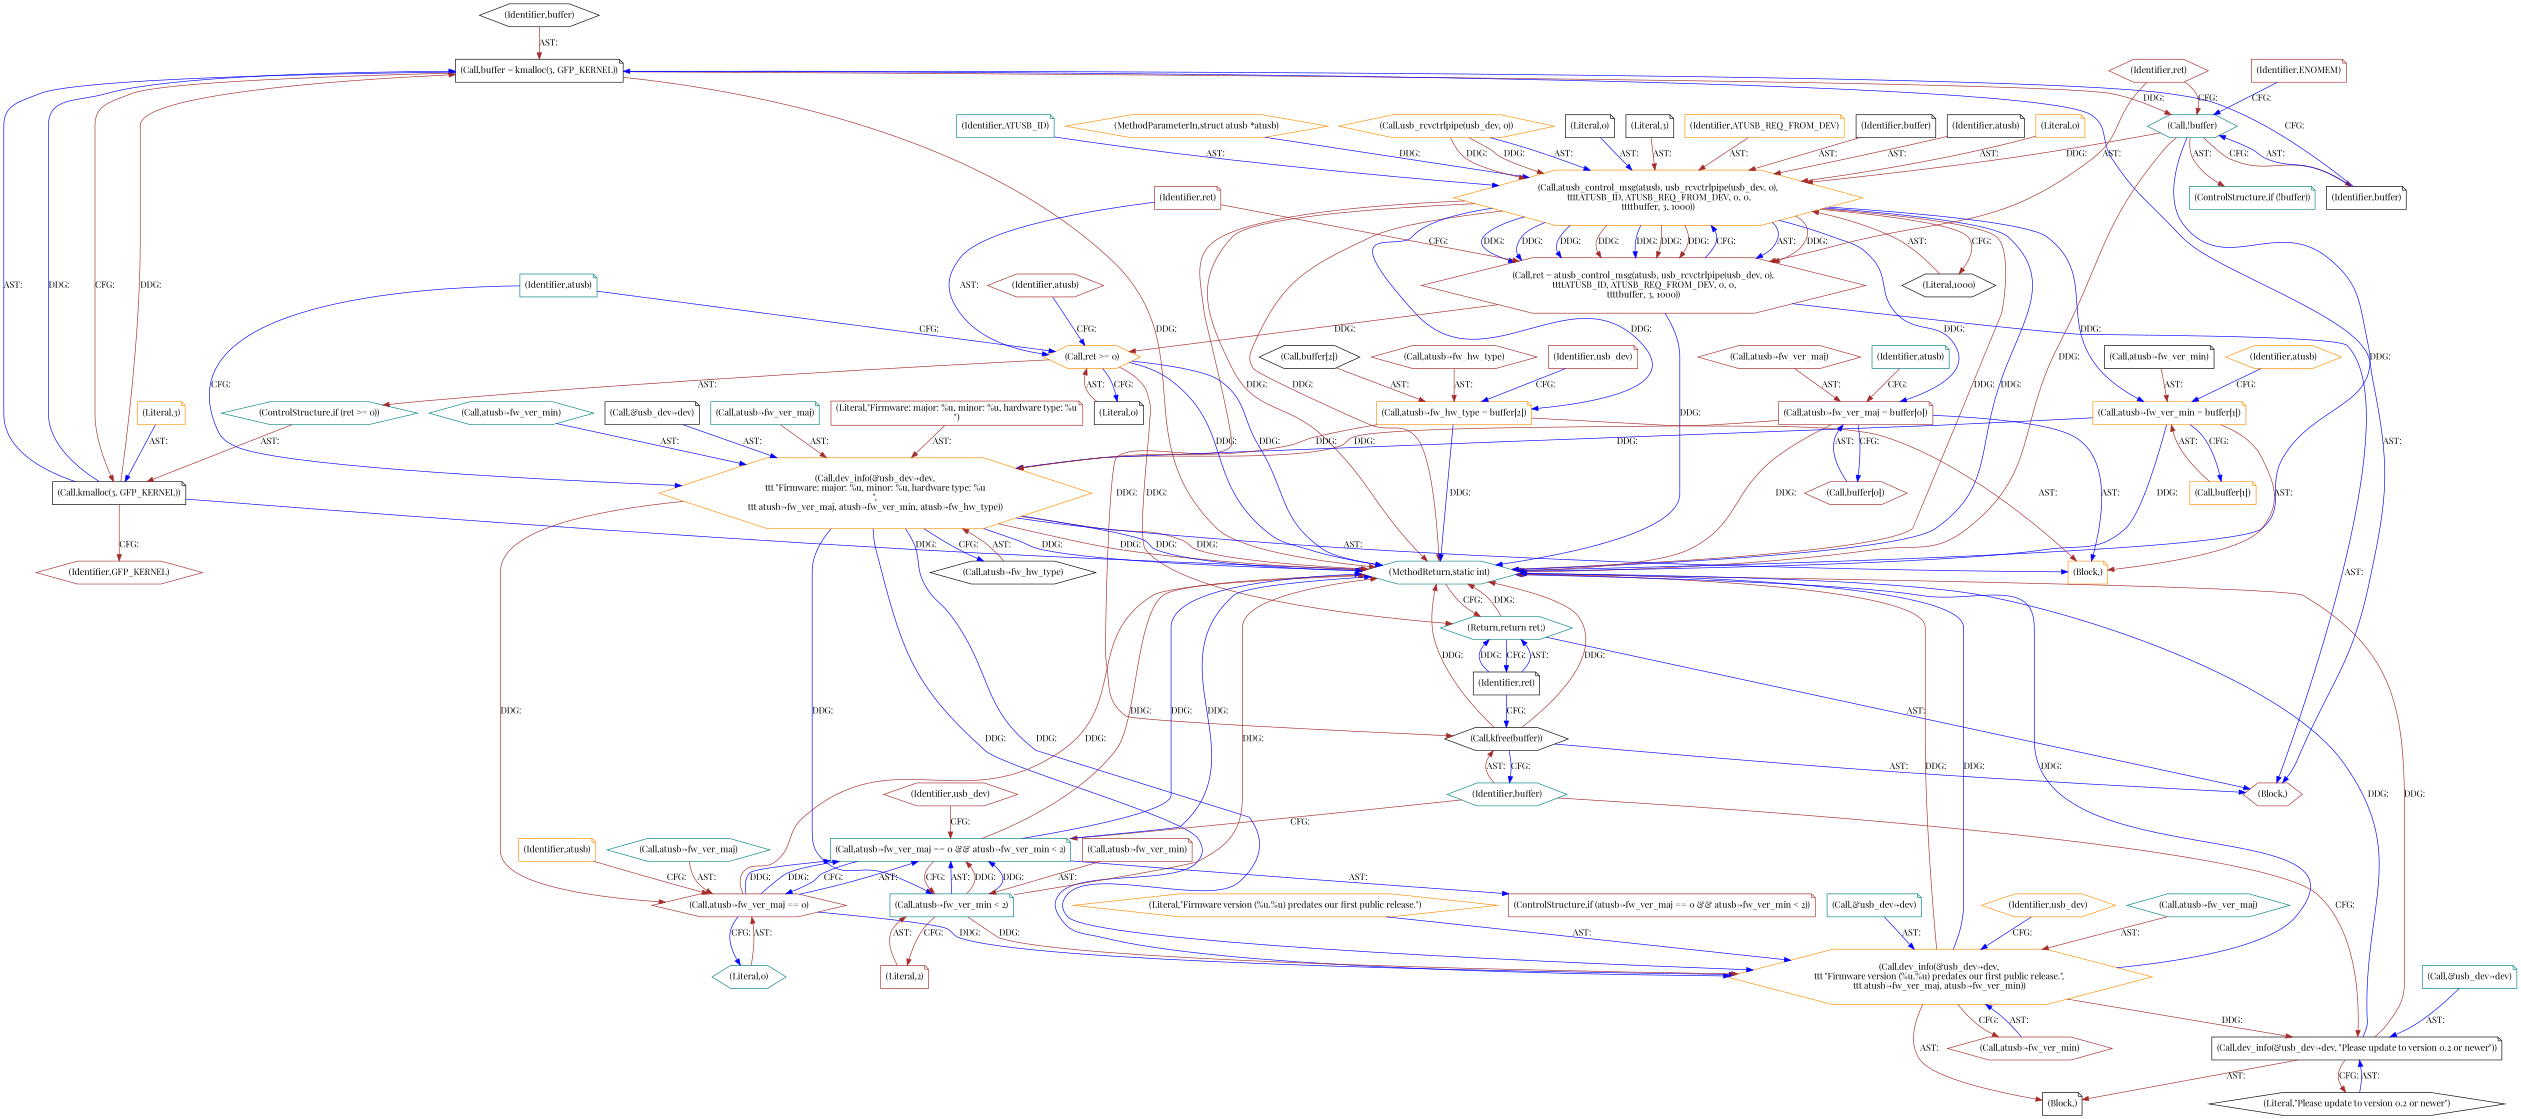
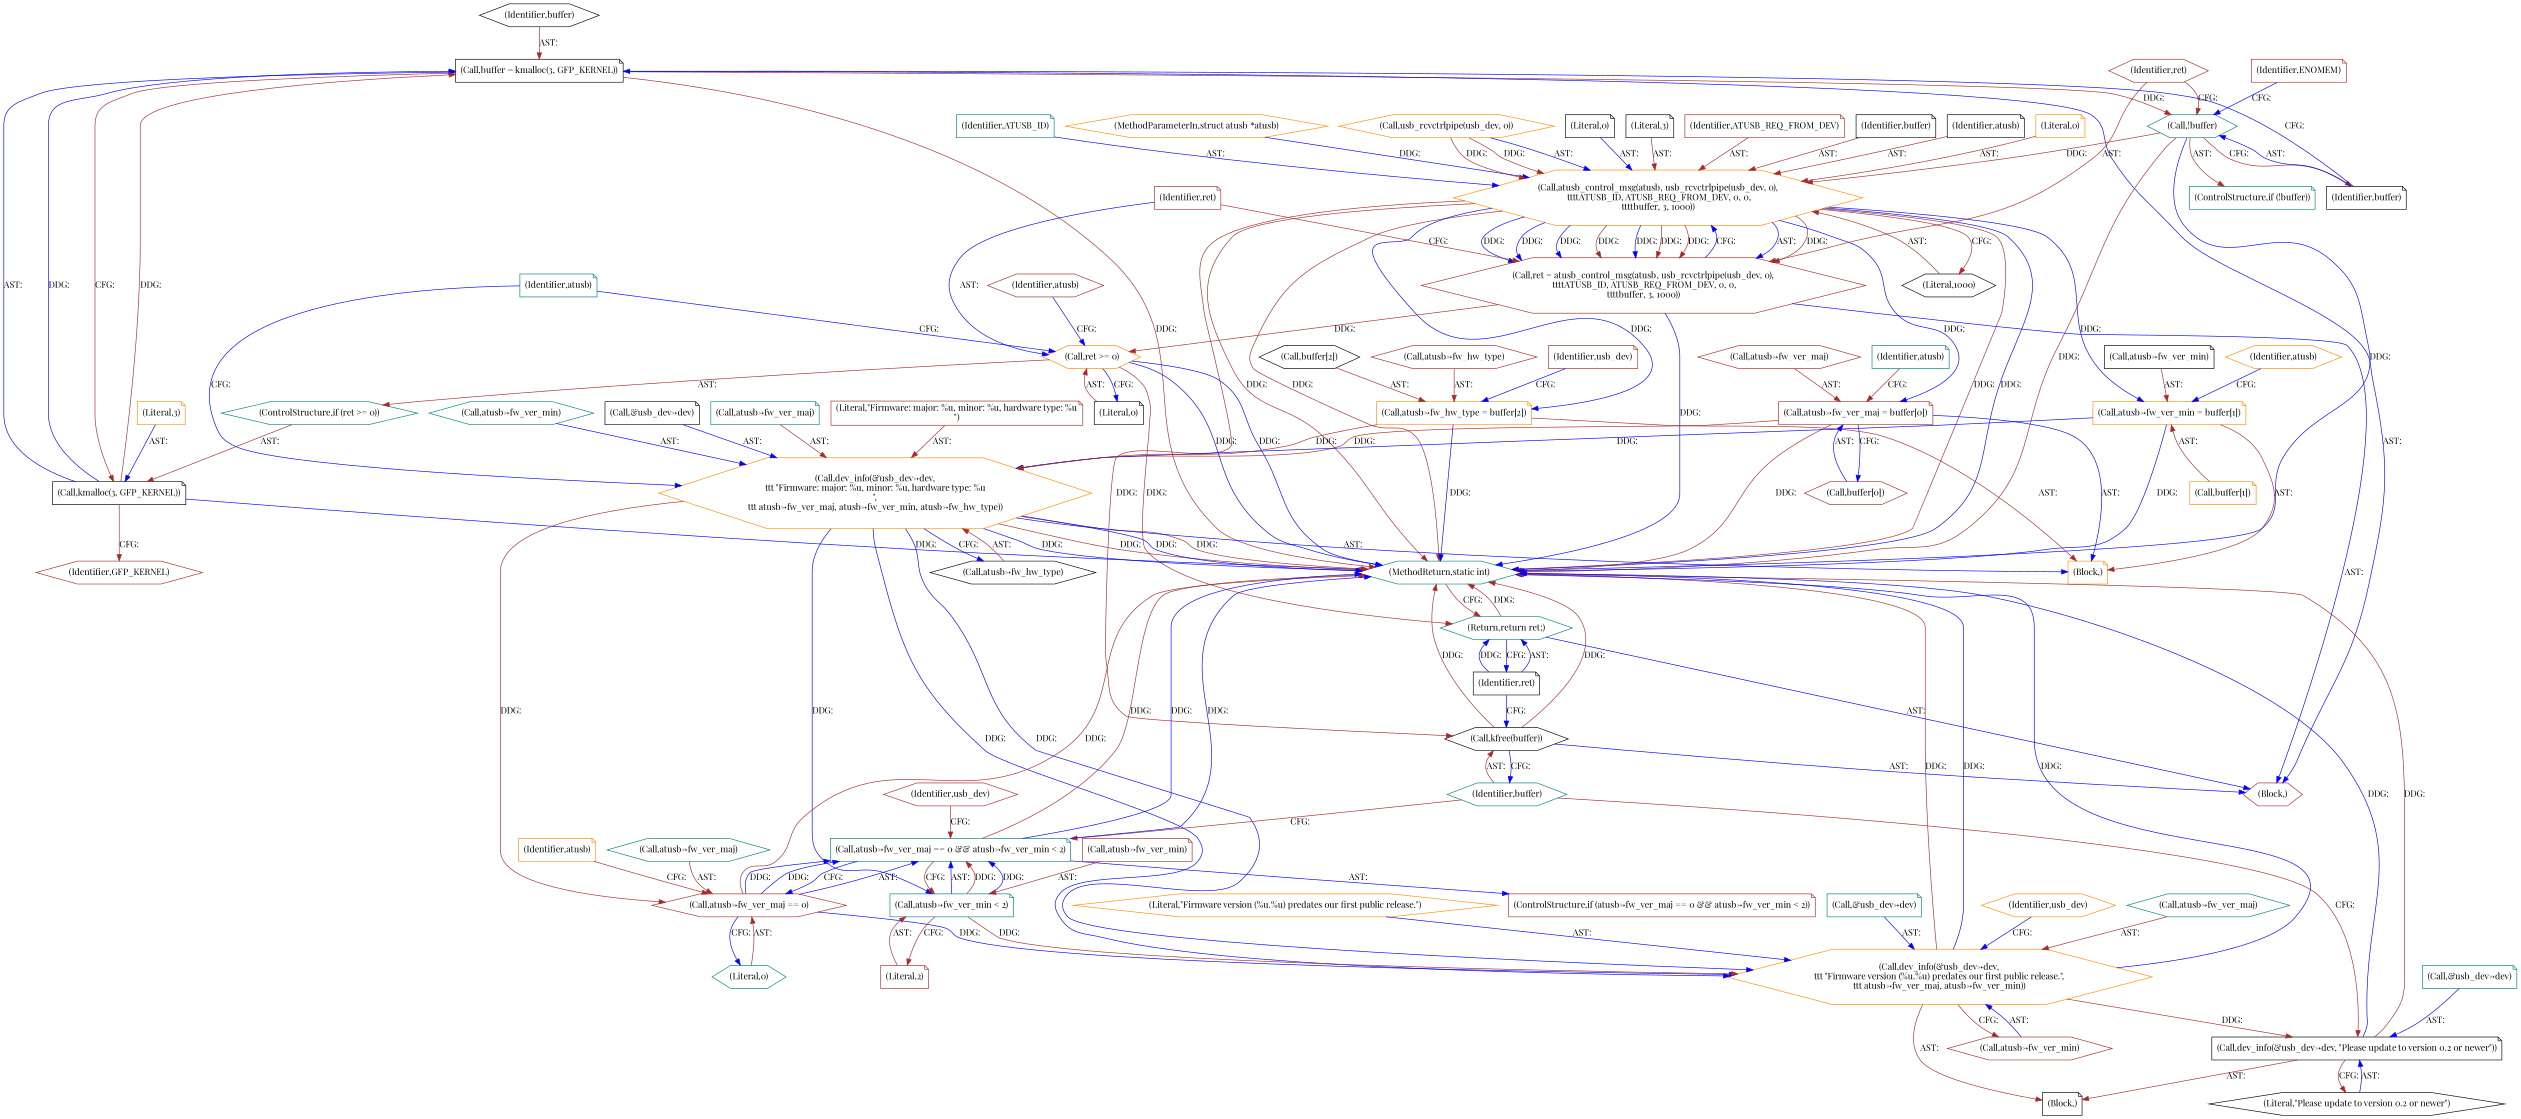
  digraph {
    fontname="Playfair Display"
    node [color=black fontname="Playfair Display" shape=note]
    edge [color=brown fontname="Playfair Display"]
    n1 [label="(Call,buffer = kmalloc(3, GFP_KERNEL))"]
    n2 [label="(Call,kmalloc(3, GFP_KERNEL))"]
    n3 [color=teal label="(Call,!buffer)" shape=hexagon]
    n4 [color=teal label="(MethodReturn,static int)" shape=hexagon]
    n5 [color=brown label="(Block,)" shape=hexagon]
    n6 [color=brown label="(Identifier,GFP_KERNEL)" shape=hexagon]
    n7 [color=darkorange label="(Call,atusb_control_msg(atusb, usb_rcvctrlpipe(usb_dev, 0),\n \t\t\t\tATUSB_ID, ATUSB_REQ_FROM_DEV, 0, 0,\n\t\t\t\tbuffer, 3, 1000))" shape=hexagon]
    n8 [color=teal label="(ControlStructure,if (!buffer))"]
    n9 [label="(Identifier,buffer)"]
    n10 [color=teal label="(Return,return ret;)" shape=hexagon]
    n11 [color=brown label="(Call,ret = atusb_control_msg(atusb, usb_rcvctrlpipe(usb_dev, 0),\n \t\t\t\tATUSB_ID, ATUSB_REQ_FROM_DEV, 0, 0,\n\t\t\t\tbuffer, 3, 1000))" shape=hexagon]
    n12 [color=brown label="(Call,atusb->fw_ver_maj = buffer[0])"]
    n13 [color=darkorange label="(Call,atusb->fw_ver_min = buffer[1])"]
    n14 [color=darkorange label="(Call,atusb->fw_hw_type = buffer[2])"]
    n15 [label="(Call,kfree(buffer))" shape=hexagon]
    n16 [label="(Literal,1000)" shape=hexagon]
    n17 [color=darkorange label="(Call,ret >= 0)" shape=hexagon]
    n18 [color=darkorange label="(Call,dev_info(&usb_dev->dev,\n\t\t\t \"Firmware: major: %u, minor: %u, hardware type: %u\n\",\n\t\t\t atusb->fw_ver_maj, atusb->fw_ver_min, atusb->fw_hw_type))" shape=hexagon]
    n19 [color=darkorange label="(Block,)"]
    n20 [color=brown label="(Call,buffer[0])" shape=hexagon]
    n21 [color=darkorange label="(Call,buffer[1])"]
    n22 [color=teal label="(Identifier,buffer)" shape=hexagon]
    n23 [color=teal label="(ControlStructure,if (ret >= 0))" shape=hexagon]
    n24 [label="(Literal,0)"]
    n25 [label="(Identifier,ret)"]
    n26 [color=brown label="(Call,atusb->fw_ver_maj == 0)" shape=hexagon]
    n27 [color=darkorange label="(Call,dev_info(&usb_dev->dev,\n\t\t\t \"Firmware version (%u.%u) predates our first public release.\",\n\t\t\t atusb->fw_ver_maj, atusb->fw_ver_min))" shape=hexagon]
    n28 [color=teal label="(Call,atusb->fw_ver_min < 2)"]
    n29 [label="(Call,atusb->fw_hw_type)" shape=hexagon]
    n30 [color=teal label="(Call,atusb->fw_ver_maj == 0 && atusb->fw_ver_min < 2)"]
    n31 [color=teal label="(Literal,0)" shape=hexagon]
    n32 [label="(Call,dev_info(&usb_dev->dev, \"Please update to version 0.2 or newer\"))"]
    n33 [label="(Block,)"]
    n34 [color=brown label="(Call,atusb->fw_ver_min)" shape=hexagon]
    n35 [color=brown label="(Literal,2)"]
    n36 [color=brown label="(ControlStructure,if (atusb->fw_ver_maj == 0 && atusb->fw_ver_min < 2))"]
    n37 [label="(Literal,\"Please update to version 0.2 or newer\")" shape=hexagon]
    n38 [label="(Call,buffer[2])" shape=hexagon]
    n39 [color=teal label="(Identifier,ATUSB_ID)"]
    n40 [color=darkorange label="(Identifier,usb_dev)" shape=hexagon]
    n41 [color=darkorange label="(MethodParameterIn,struct atusb *atusb)" shape=hexagon]
    n42 [color=teal label="(Call,&usb_dev->dev)"]
    n43 [color=teal label="(Identifier,atusb)"]
    n44 [color=teal label="(Identifier,atusb)"]
    n45 [color=teal label="(Call,atusb->fw_ver_maj)" shape=hexagon]
    n46 [color=brown label="(Call,atusb->fw_hw_type)" shape=hexagon]
    n47 [color=darkorange label="(Literal,3)"]
    n48 [color=brown label="(Identifier,atusb)" shape=hexagon]
    n49 [color=brown label="(Identifier,usb_dev)" shape=hexagon]
    n50 [color=darkorange label="(Literal,\"Firmware version (%u.%u) predates our first public release.\")" shape=hexagon]
    n51 [color=darkorange label="(Call,usb_rcvctrlpipe(usb_dev, 0))" shape=hexagon]
    n52 [color=brown label="(Identifier,usb_dev)"]
    n53 [color=brown label="(Identifier,ret)" shape=hexagon]
    n54 [label="(Identifier,buffer)" shape=hexagon]
    n55 [label="(Literal,0)"]
    n56 [label="(Literal,3)"]
    n57 [color=brown label="(Call,atusb->fw_ver_min)"]
    n58 [color=brown label="(Literal,\"Firmware: major: %u, minor: %u, hardware type: %u\n\")"]
-   n59 [color=darkorange label="(Identifier,ATUSB_REQ_FROM_DEV)"]
+   n59 [color=brown label="(Identifier,ATUSB_REQ_FROM_DEV)"]
    n60 [color=darkorange label="(Identifier,atusb)"]
    n61 [label="(Call,atusb->fw_ver_min)"]
    n62 [color=teal label="(Call,atusb->fw_ver_min)" shape=hexagon]
    n63 [color=teal label="(Call,&usb_dev->dev)"]
    n64 [color=darkorange label="(Identifier,atusb)" shape=hexagon]
    n65 [color=teal label="(Call,atusb->fw_ver_maj)" shape=hexagon]
    n66 [label="(Identifier,buffer)"]
    n67 [color=brown label="(Identifier,ret)"]
    n68 [color=brown label="(Identifier,ENOMEM)"]
    n69 [color=brown label="(Call,atusb->fw_ver_maj)" shape=hexagon]
    n70 [label="(Call,&usb_dev->dev)"]
    n71 [color=teal label="(Call,atusb->fw_ver_maj)"]
    n72 [label="(Identifier,atusb)"]
    n73 [color=darkorange label="(Literal,0)"]
    n1 -> n2 [label="CFG: "]
    n1 -> n3 [label="DDG: "]
    n1 -> n4 [label="DDG: "]
    n1 -> n5 [color=blue label="AST: "]
    n2 -> n1 [color=blue label="AST: "]
    n2 -> n1 [color=blue label="DDG: "]
    n2 -> n1 [label="DDG: "]
    n2 -> n4 [color=blue label="DDG: "]
    n2 -> n6 [label="CFG: "]
    n3 -> n4 [label="DDG: "]
    n3 -> n4 [color=blue label="DDG: "]
    n3 -> n7 [label="DDG: "]
    n3 -> n8 [label="AST: "]
    n3 -> n9 [label="CFG: "]
    n4 -> n10 [label="CFG: "]
    n7 -> n4 [label="DDG: "]
    n7 -> n4 [color=blue label="DDG: "]
    n7 -> n4 [label="DDG: "]
    n7 -> n4 [label="DDG: "]
    n7 -> n11 [color=blue label="AST: "]
    n7 -> n11 [label="DDG: "]
    n7 -> n11 [color=blue label="DDG: "]
    n7 -> n11 [color=blue label="DDG: "]
    n7 -> n11 [color=blue label="DDG: "]
    n7 -> n11 [label="DDG: "]
    n7 -> n11 [color=blue label="DDG: "]
    n7 -> n11 [label="DDG: "]
    n7 -> n11 [label="DDG: "]
    n7 -> n12 [color=blue label="DDG: "]
    n7 -> n13 [color=blue label="DDG: "]
    n7 -> n14 [color=blue label="DDG: "]
    n7 -> n15 [label="DDG: "]
    n7 -> n16 [label="CFG: "]
    n9 -> n1 [color=blue label="CFG: "]
    n9 -> n3 [color=blue label="AST: "]
    n10 -> n4 [label="DDG: "]
    n10 -> n5 [color=blue label="AST: "]
    n10 -> n25 [color=blue label="CFG: "]
    n11 -> n4 [color=blue label="DDG: "]
    n11 -> n5 [color=blue label="AST: "]
    n11 -> n7 [color=blue label="CFG: "]
    n11 -> n17 [label="DDG: "]
    n12 -> n4 [label="DDG: "]
    n12 -> n18 [label="DDG: "]
    n12 -> n19 [color=blue label="AST: "]
    n12 -> n20 [color=blue label="CFG: "]
    n13 -> n4 [color=blue label="DDG: "]
    n13 -> n18 [color=blue label="DDG: "]
    n13 -> n19 [label="AST: "]
-   n13 -> n21 [color=blue label="CFG: "]
    n14 -> n4 [color=blue label="DDG: "]
    n14 -> n18 [label="DDG: "]
    n14 -> n19 [label="AST: "]
    n15 -> n4 [label="DDG: "]
    n15 -> n4 [label="DDG: "]
    n15 -> n5 [color=blue label="AST: "]
    n15 -> n22 [color=blue label="CFG: "]
    n16 -> n7 [label="AST: "]
    n17 -> n4 [color=blue label="DDG: "]
    n17 -> n4 [color=blue label="DDG: "]
    n17 -> n10 [label="DDG: "]
    n17 -> n23 [label="AST: "]
    n17 -> n24 [color=blue label="CFG: "]
    n18 -> n4 [label="DDG: "]
    n18 -> n4 [color=blue label="DDG: "]
    n18 -> n4 [label="DDG: "]
    n18 -> n4 [color=blue label="DDG: "]
    n18 -> n19 [color=blue label="AST: "]
    n18 -> n26 [label="DDG: "]
    n18 -> n27 [color=blue label="DDG: "]
    n18 -> n27 [color=blue label="DDG: "]
    n18 -> n28 [color=blue label="DDG: "]
    n18 -> n29 [color=blue label="CFG: "]
    n20 -> n12 [color=blue label="AST: "]
    n21 -> n13 [label="AST: "]
    n22 -> n15 [label="AST: "]
    n22 -> n30 [label="CFG: "]
    n22 -> n32 [label="CFG: "]
    n23 -> n2 [label="AST: "]
    n24 -> n17 [label="AST: "]
    n25 -> n10 [color=blue label="AST: "]
    n25 -> n10 [color=blue label="DDG: "]
    n25 -> n15 [color=blue label="CFG: "]
    n26 -> n4 [label="DDG: "]
    n26 -> n27 [color=blue label="DDG: "]
    n26 -> n30 [color=blue label="AST: "]
    n26 -> n30 [color=blue label="DDG: "]
    n26 -> n30 [color=blue label="DDG: "]
    n26 -> n31 [color=blue label="CFG: "]
    n27 -> n4 [label="DDG: "]
    n27 -> n4 [color=blue label="DDG: "]
    n27 -> n4 [color=blue label="DDG: "]
    n27 -> n32 [label="DDG: "]
    n27 -> n33 [label="AST: "]
    n27 -> n34 [label="CFG: "]
-   n28 -> n4 [label="DDG: "]
    n28 -> n27 [label="DDG: "]
    n28 -> n30 [color=blue label="AST: "]
    n28 -> n30 [label="DDG: "]
    n28 -> n30 [color=blue label="DDG: "]
    n28 -> n35 [label="CFG: "]
    n29 -> n18 [label="AST: "]
    n30 -> n4 [color=blue label="DDG: "]
    n30 -> n4 [label="DDG: "]
    n30 -> n4 [color=blue label="DDG: "]
    n30 -> n26 [color=blue label="CFG: "]
    n30 -> n28 [label="CFG: "]
    n30 -> n36 [color=blue label="AST: "]
    n31 -> n26 [label="AST: "]
    n32 -> n4 [label="DDG: "]
    n32 -> n4 [color=blue label="DDG: "]
    n32 -> n33 [label="AST: "]
    n32 -> n37 [label="CFG: "]
    n34 -> n27 [color=blue label="AST: "]
    n35 -> n28 [label="AST: "]
    n37 -> n32 [color=blue label="AST: "]
    n38 -> n14 [label="AST: "]
    n39 -> n7 [color=blue label="AST: "]
    n40 -> n27 [color=blue label="CFG: "]
    n41 -> n7 [color=blue label="DDG: "]
    n42 -> n32 [color=blue label="AST: "]
    n43 -> n17 [color=blue label="CFG: "]
    n43 -> n18 [color=blue label="CFG: "]
    n44 -> n12 [label="CFG: "]
    n45 -> n27 [label="AST: "]
    n46 -> n14 [label="AST: "]
    n47 -> n2 [color=blue label="AST: "]
    n48 -> n17 [color=blue label="CFG: "]
    n49 -> n30 [label="CFG: "]
    n50 -> n27 [color=blue label="AST: "]
    n51 -> n7 [color=blue label="AST: "]
    n51 -> n7 [label="DDG: "]
    n51 -> n7 [label="DDG: "]
    n52 -> n14 [color=blue label="CFG: "]
    n53 -> n3 [label="CFG: "]
    n53 -> n11 [label="AST: "]
    n54 -> n1 [label="AST: "]
    n55 -> n7 [color=blue label="AST: "]
    n56 -> n7 [label="AST: "]
    n57 -> n28 [label="AST: "]
    n58 -> n18 [label="AST: "]
    n59 -> n7 [label="AST: "]
    n60 -> n26 [label="CFG: "]
    n61 -> n13 [label="AST: "]
    n62 -> n18 [color=blue label="AST: "]
    n63 -> n27 [color=blue label="AST: "]
    n64 -> n13 [color=blue label="CFG: "]
    n65 -> n26 [label="AST: "]
    n66 -> n7 [label="AST: "]
    n67 -> n11 [label="CFG: "]
    n67 -> n17 [color=blue label="AST: "]
    n68 -> n3 [color=blue label="CFG: "]
    n69 -> n12 [label="AST: "]
    n70 -> n18 [color=blue label="AST: "]
    n71 -> n18 [label="AST: "]
    n72 -> n7 [label="AST: "]
    n73 -> n7 [label="AST: "]
  }
